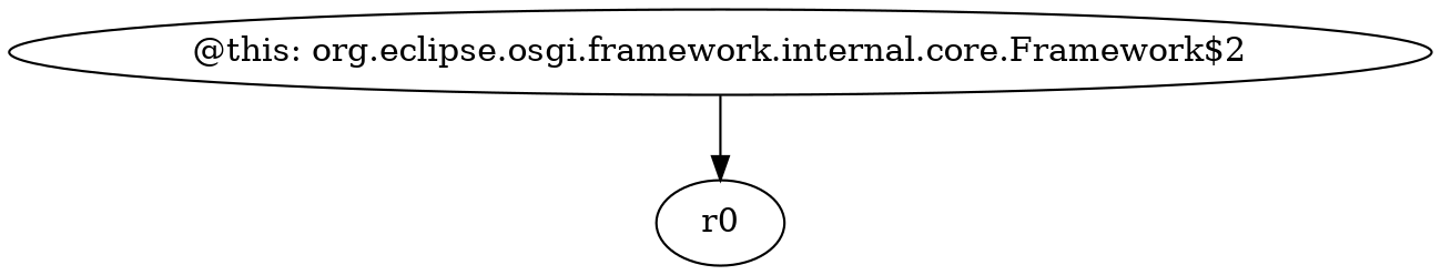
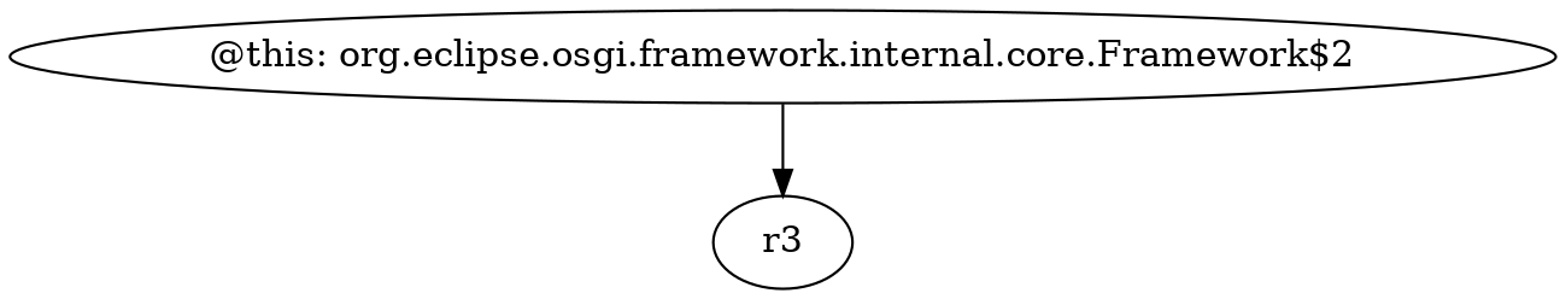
  digraph {
    n1 [label="@this: org.eclipse.osgi.framework.internal.core.Framework$2"]
-   n2 [label=r0]
+   n2 [label=r3]
    n1 -> n2
  }
